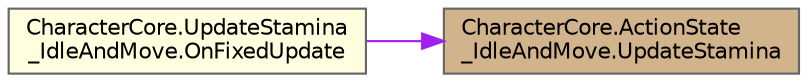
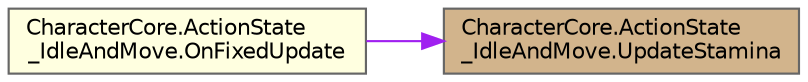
  digraph {
    rankdir=RL
    node [fontname=Helvetica fontsize=10 shape=box style=filled]
    n1 [color=gray40 fillcolor=tan fontcolor=black height=0.2 label="CharacterCore.ActionState\l_IdleAndMove.UpdateStamina" width=0.4]
-   n2 [color=grey40 fillcolor=lightyellow height=0.2 label="CharacterCore.UpdateStamina\l_IdleAndMove.OnFixedUpdate" width=0.4]
+   n2 [color=grey40 fillcolor=lightyellow height=0.2 label="CharacterCore.ActionState\l_IdleAndMove.OnFixedUpdate" width=0.4]
    n1 -> n2 [color=purple dir=back fontname=Helvetica fontsize=10 labelfontname=Helvetica labelfontsize=10 style=solid]
  }
